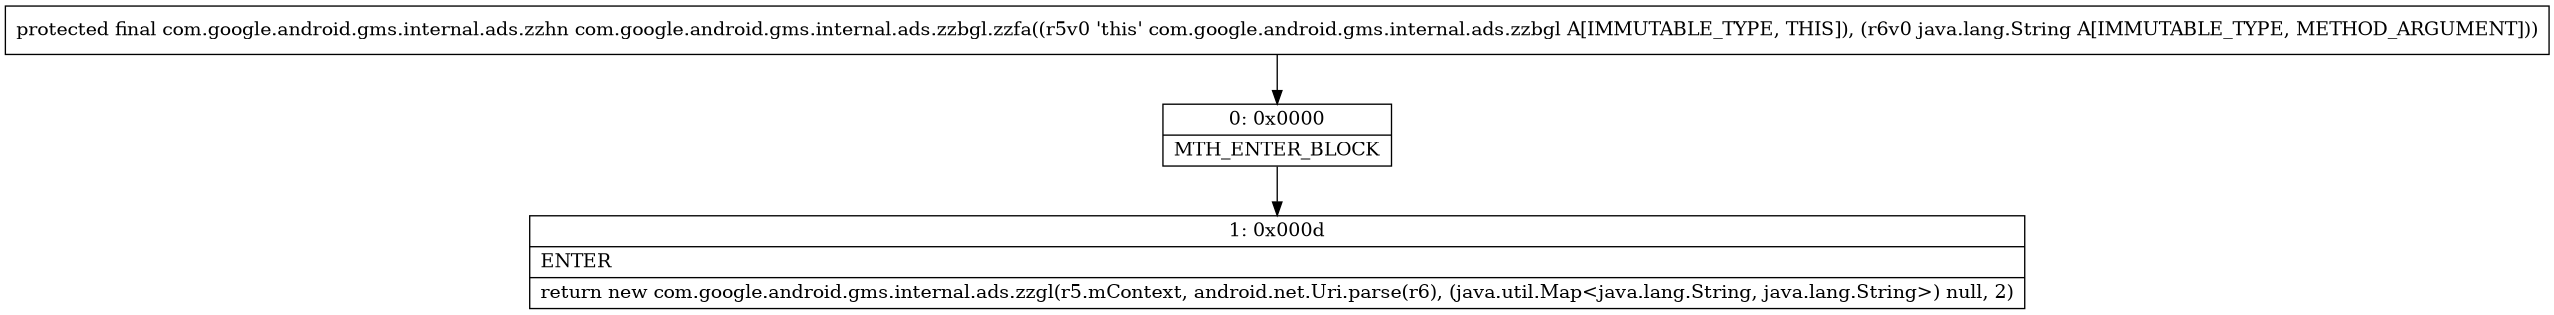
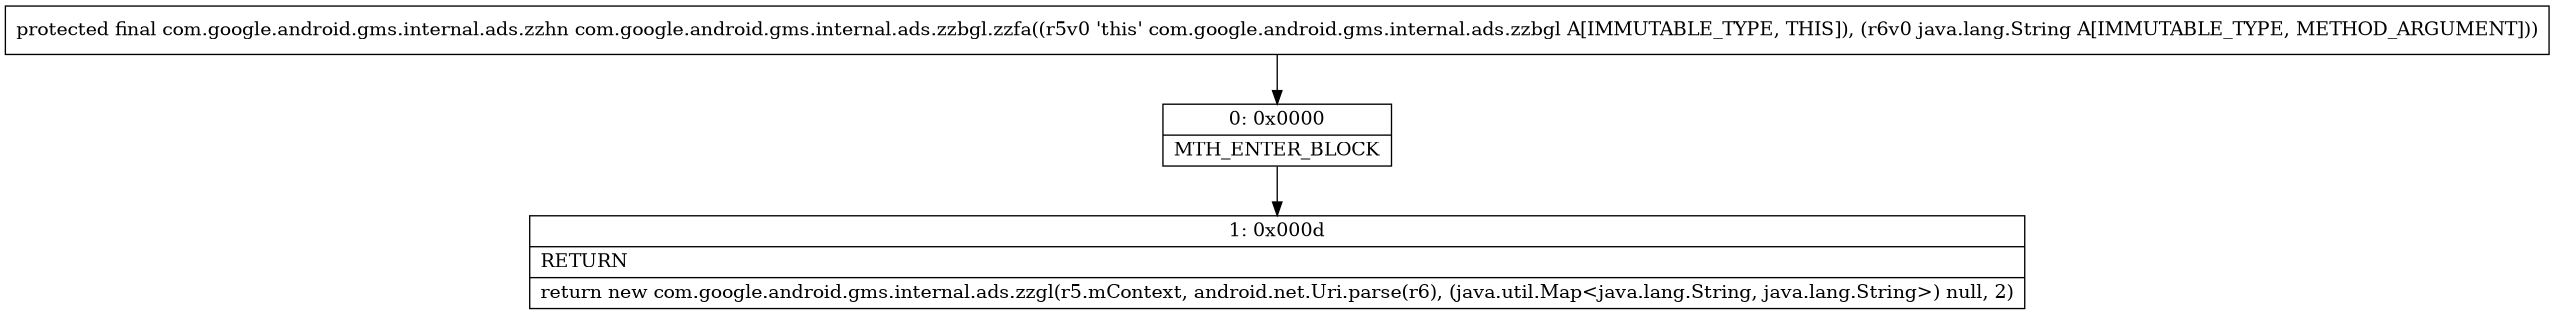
  digraph {
    fontname="DejaVu Serif"
    node [shape=record fontname="DejaVu Serif"]
    edge [fontname="DejaVu Serif"]
    n1 [label="{0\:\ 0x0000|MTH_ENTER_BLOCK\l}"]
-   n2 [label="{1\:\ 0x000d|ENTER\l|return new com.google.android.gms.internal.ads.zzgl(r5.mContext, android.net.Uri.parse(r6), (java.util.Map\<java.lang.String, java.lang.String\>) null, 2)\l}"]
+   n2 [label="{1\:\ 0x000d|RETURN\l|return new com.google.android.gms.internal.ads.zzgl(r5.mContext, android.net.Uri.parse(r6), (java.util.Map\<java.lang.String, java.lang.String\>) null, 2)\l}"]
    n3 [label="{protected final com.google.android.gms.internal.ads.zzhn com.google.android.gms.internal.ads.zzbgl.zzfa((r5v0 'this' com.google.android.gms.internal.ads.zzbgl A[IMMUTABLE_TYPE, THIS]), (r6v0 java.lang.String A[IMMUTABLE_TYPE, METHOD_ARGUMENT])) }"]
    n1 -> n2
    n3 -> n1
  }
